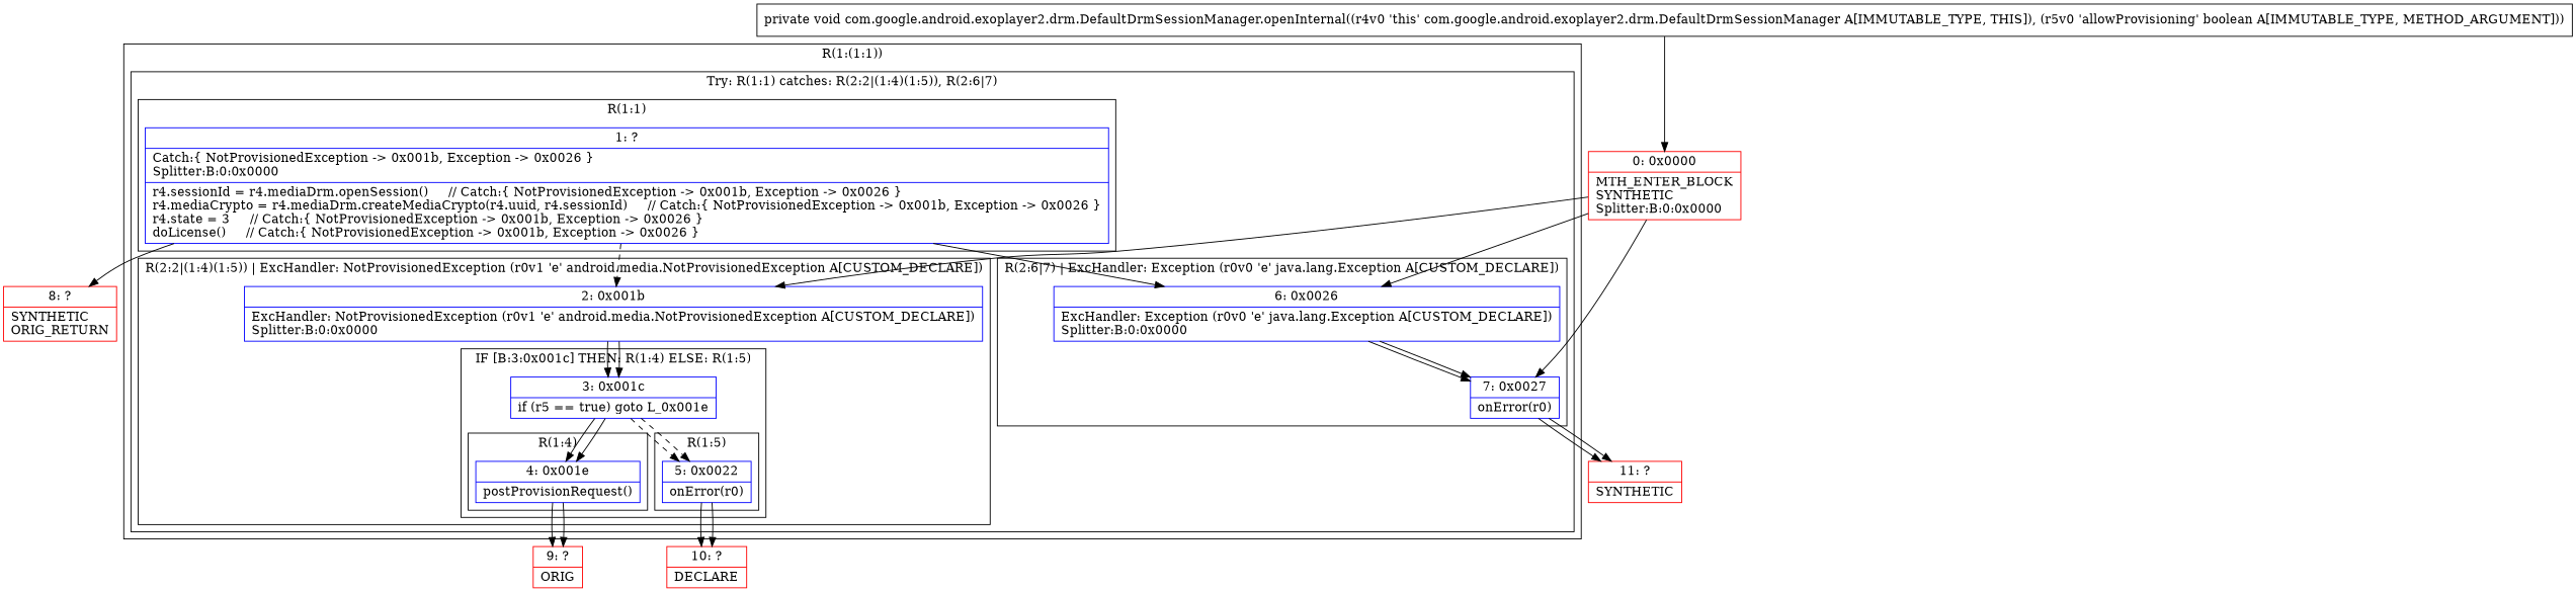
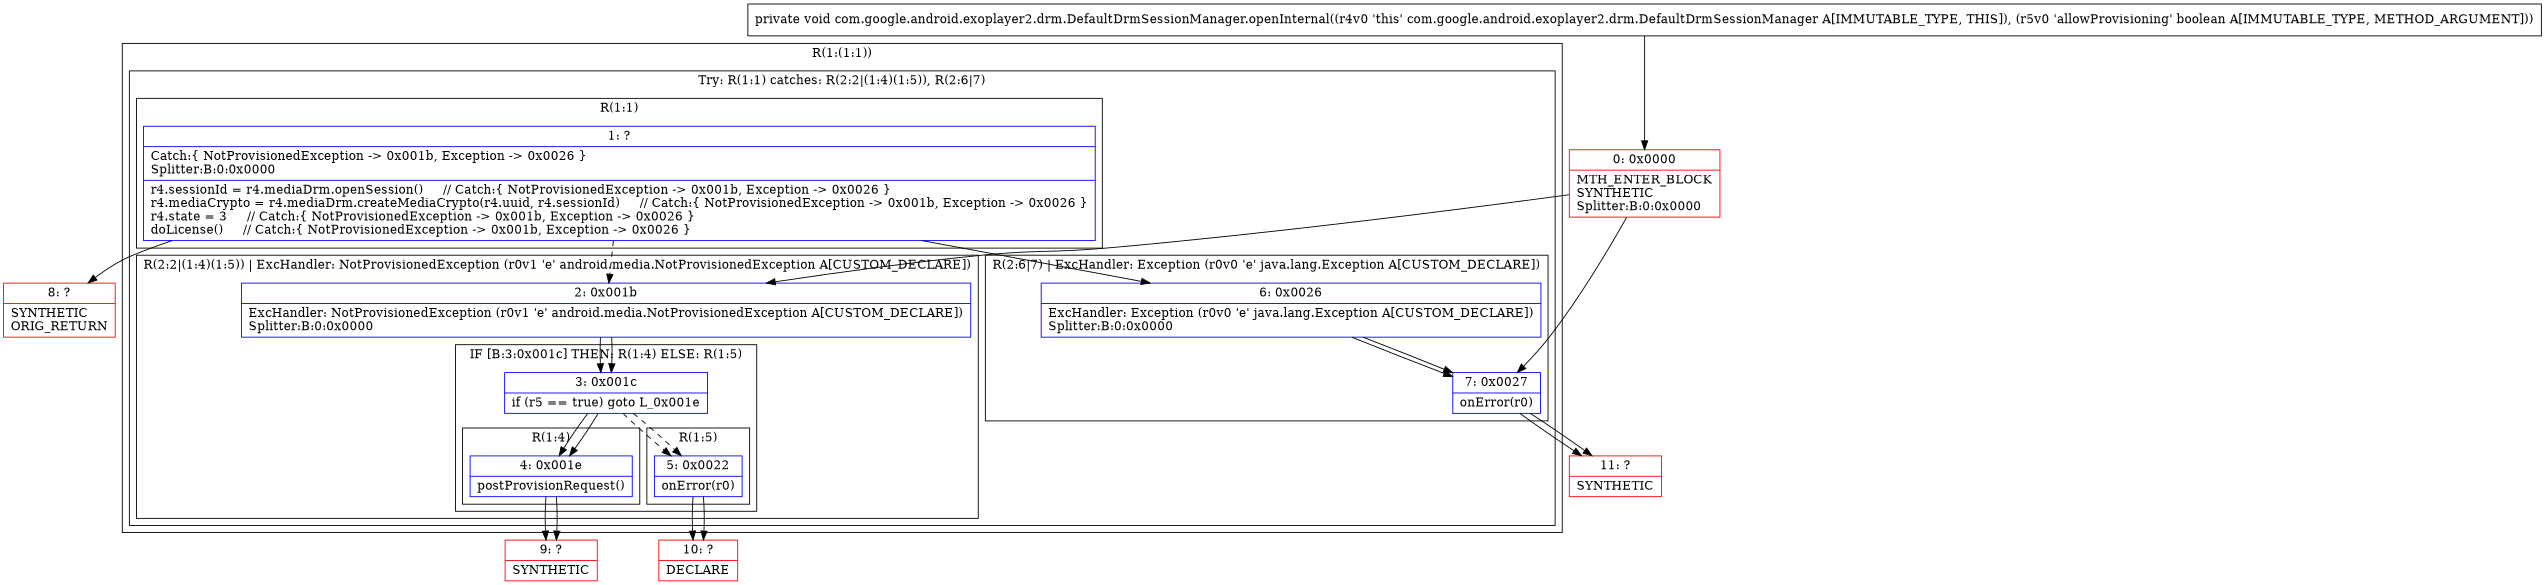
  digraph {
    node [color=blue shape=record]
    n1 [label="{1\:\ ?|Catch:\{ NotProvisionedException \-\> 0x001b, Exception \-\> 0x0026 \}\lSplitter:B:0:0x0000\l|r4.sessionId = r4.mediaDrm.openSession()     \/\/ Catch:\{ NotProvisionedException \-\> 0x001b, Exception \-\> 0x0026 \}\lr4.mediaCrypto = r4.mediaDrm.createMediaCrypto(r4.uuid, r4.sessionId)     \/\/ Catch:\{ NotProvisionedException \-\> 0x001b, Exception \-\> 0x0026 \}\lr4.state = 3     \/\/ Catch:\{ NotProvisionedException \-\> 0x001b, Exception \-\> 0x0026 \}\ldoLicense()     \/\/ Catch:\{ NotProvisionedException \-\> 0x001b, Exception \-\> 0x0026 \}\l}"]
    n2 [label="{4\:\ 0x001e|postProvisionRequest()\l}"]
    n3 [label="{5\:\ 0x0022|onError(r0)\l}"]
    n4 [label="{3\:\ 0x001c|if (r5 == true) goto L_0x001e\l}"]
    n5 [label="{2\:\ 0x001b|ExcHandler: NotProvisionedException (r0v1 'e' android.media.NotProvisionedException A[CUSTOM_DECLARE])\lSplitter:B:0:0x0000\l}"]
    n6 [label="{6\:\ 0x0026|ExcHandler: Exception (r0v0 'e' java.lang.Exception A[CUSTOM_DECLARE])\lSplitter:B:0:0x0000\l}"]
    n7 [label="{7\:\ 0x0027|onError(r0)\l}"]
    n8 [color=red label="{8\:\ ?|SYNTHETIC\lORIG_RETURN\l}"]
-   n9 [color=red label="{9\:\ ?|ORIG\l}"]
+   n9 [color=red label="{9\:\ ?|SYNTHETIC\l}"]
    n10 [color=red label="{10\:\ ?|DECLARE\l}"]
    n11 [color=red label="{11\:\ ?|SYNTHETIC\l}"]
    n12 [color=red label="{0\:\ 0x0000|MTH_ENTER_BLOCK\lSYNTHETIC\lSplitter:B:0:0x0000\l}"]
    n13 [label="{private void com.google.android.exoplayer2.drm.DefaultDrmSessionManager.openInternal((r4v0 'this' com.google.android.exoplayer2.drm.DefaultDrmSessionManager A[IMMUTABLE_TYPE, THIS]), (r5v0 'allowProvisioning' boolean A[IMMUTABLE_TYPE, METHOD_ARGUMENT])) }" color=""]
    subgraph cluster_1 {
      label="R(1:(1:1))"
      subgraph cluster_2 {
        label="Try: R(1:1) catches: R(2:2|(1:4)(1:5)), R(2:6|7)"
        subgraph cluster_3 {
          label="R(1:1)"
          n1
        }
        subgraph cluster_4 {
          label="R(2:2|(1:4)(1:5)) | ExcHandler: NotProvisionedException (r0v1 'e' android.media.NotProvisionedException A[CUSTOM_DECLARE])\l"
          n5
          subgraph cluster_5 {
            label="IF [B:3:0x001c] THEN: R(1:4) ELSE: R(1:5)"
            n4
            subgraph cluster_6 {
              label="R(1:4)"
              n2
            }
            subgraph cluster_7 {
              label="R(1:5)"
              n3
            }
          }
        }
        subgraph cluster_8 {
          label="R(2:6|7) | ExcHandler: Exception (r0v0 'e' java.lang.Exception A[CUSTOM_DECLARE])\l"
          n6
          n7
        }
      }
    }
    subgraph cluster_9 {
      label="R(2:2|(1:4)(1:5)) | ExcHandler: NotProvisionedException (r0v1 'e' android.media.NotProvisionedException A[CUSTOM_DECLARE])\l"
      subgraph cluster_10 {
        label="IF [B:3:0x001c] THEN: R(1:4) ELSE: R(1:5)"
        subgraph cluster_11 {
          label="R(1:4)"
        }
        subgraph cluster_12 {
          label="R(1:5)"
        }
      }
    }
    subgraph cluster_13 {
      label="R(2:6|7) | ExcHandler: Exception (r0v0 'e' java.lang.Exception A[CUSTOM_DECLARE])\l"
    }
    n1 -> n5 [style=dashed]
    n1 -> n6
    n1 -> n8
    n2 -> n9
    n2 -> n9
    n3 -> n10
    n3 -> n10
    n4 -> n2
    n4 -> n2
    n4 -> n3 [style=dashed]
    n4 -> n3 [style=dashed]
    n5 -> n4
    n5 -> n4
    n6 -> n7
    n6 -> n7
    n7 -> n11
    n7 -> n11
    n12 -> n5
-   n12 -> n6
    n12 -> n7
    n13 -> n12
  }
